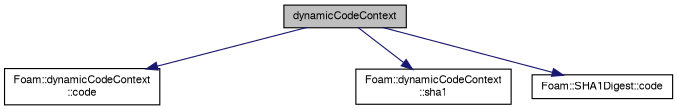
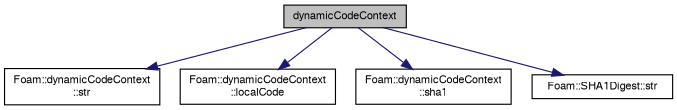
  digraph {
    rankdir=TB
    node [color=black fontname=FreeSans fontsize=10 shape=record]
    edge [color=midnightblue fontname=FreeSans fontsize=10 labelfontname=FreeSans labelfontsize=10 style=solid]
    n1 [fillcolor=grey75 fontcolor=black height=0.2 label=dynamicCodeContext style=filled width=0.4]
-   n2 [height=0.2 label="Foam::dynamicCodeContext\l::code" width=0.4]
+   n2 [height=0.2 label="Foam::dynamicCodeContext\l::str" width=0.4]
+   n3 [height=0.2 label="Foam::dynamicCodeContext\l::localCode" width=0.4]
    n4 [height=0.2 label="Foam::dynamicCodeContext\l::sha1" width=0.4]
-   n5 [height=0.2 label="Foam::SHA1Digest::code" width=0.4]
+   n5 [height=0.2 label="Foam::SHA1Digest::str" width=0.4]
    n1 -> n2
+   n1 -> n3
    n1 -> n4
    n1 -> n5
  }
